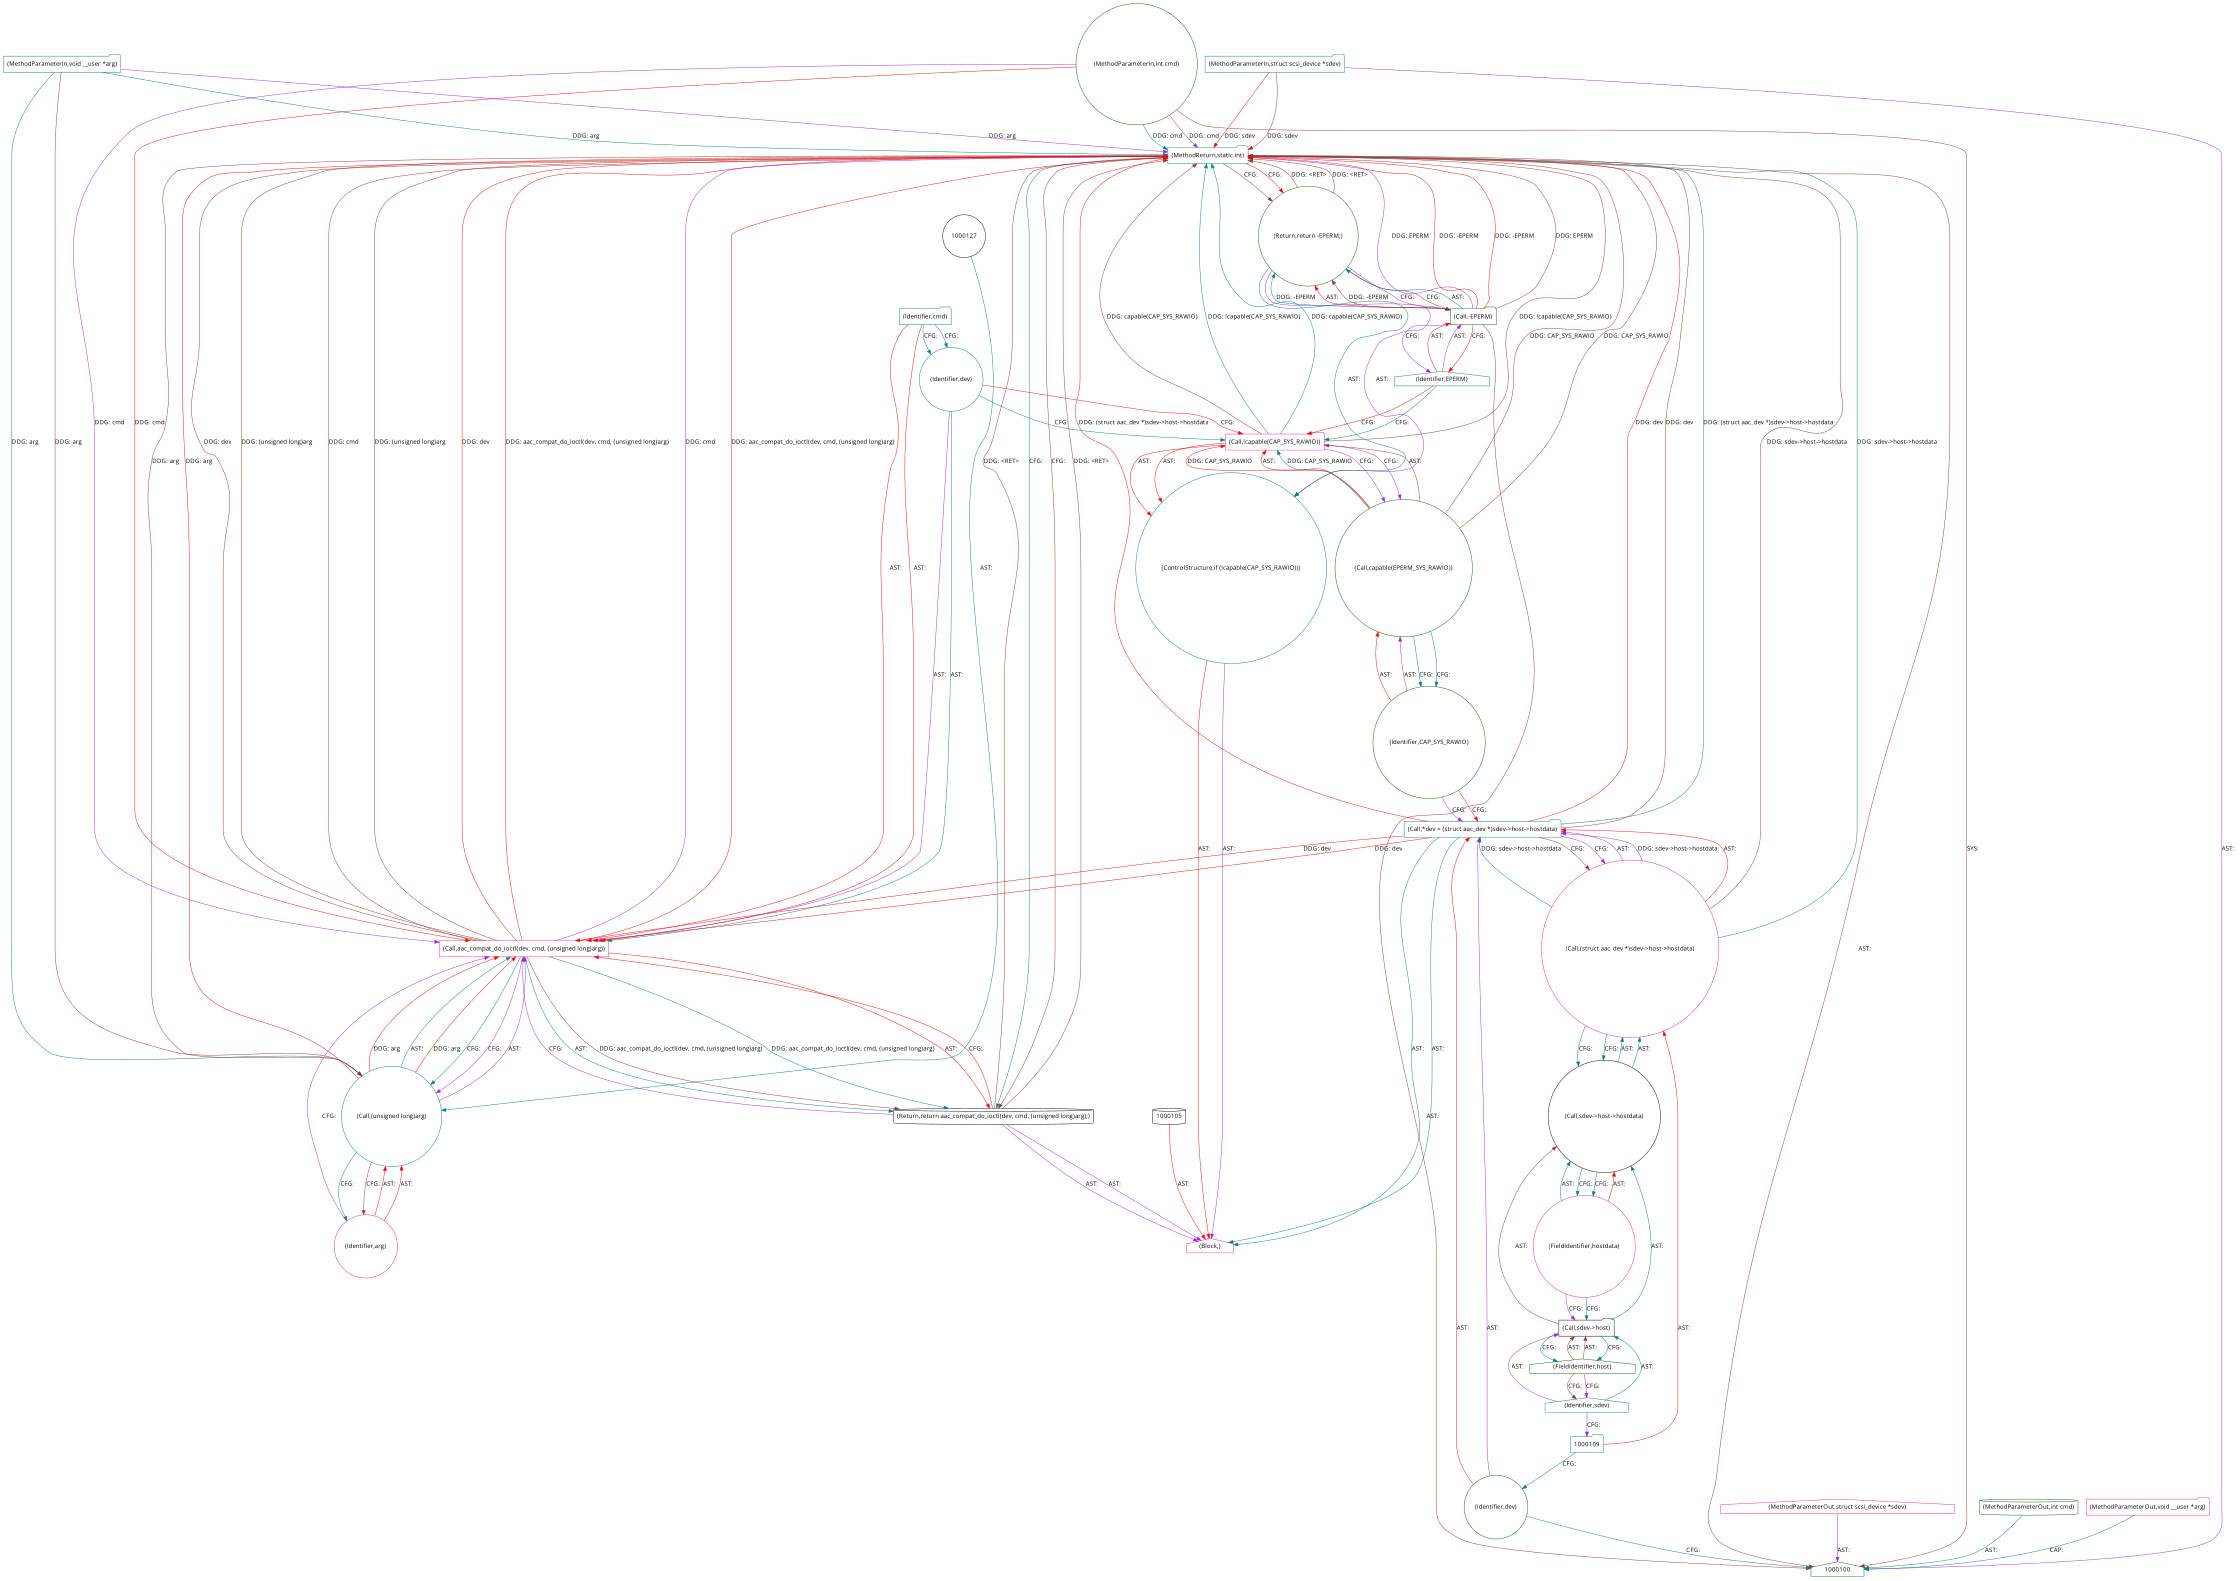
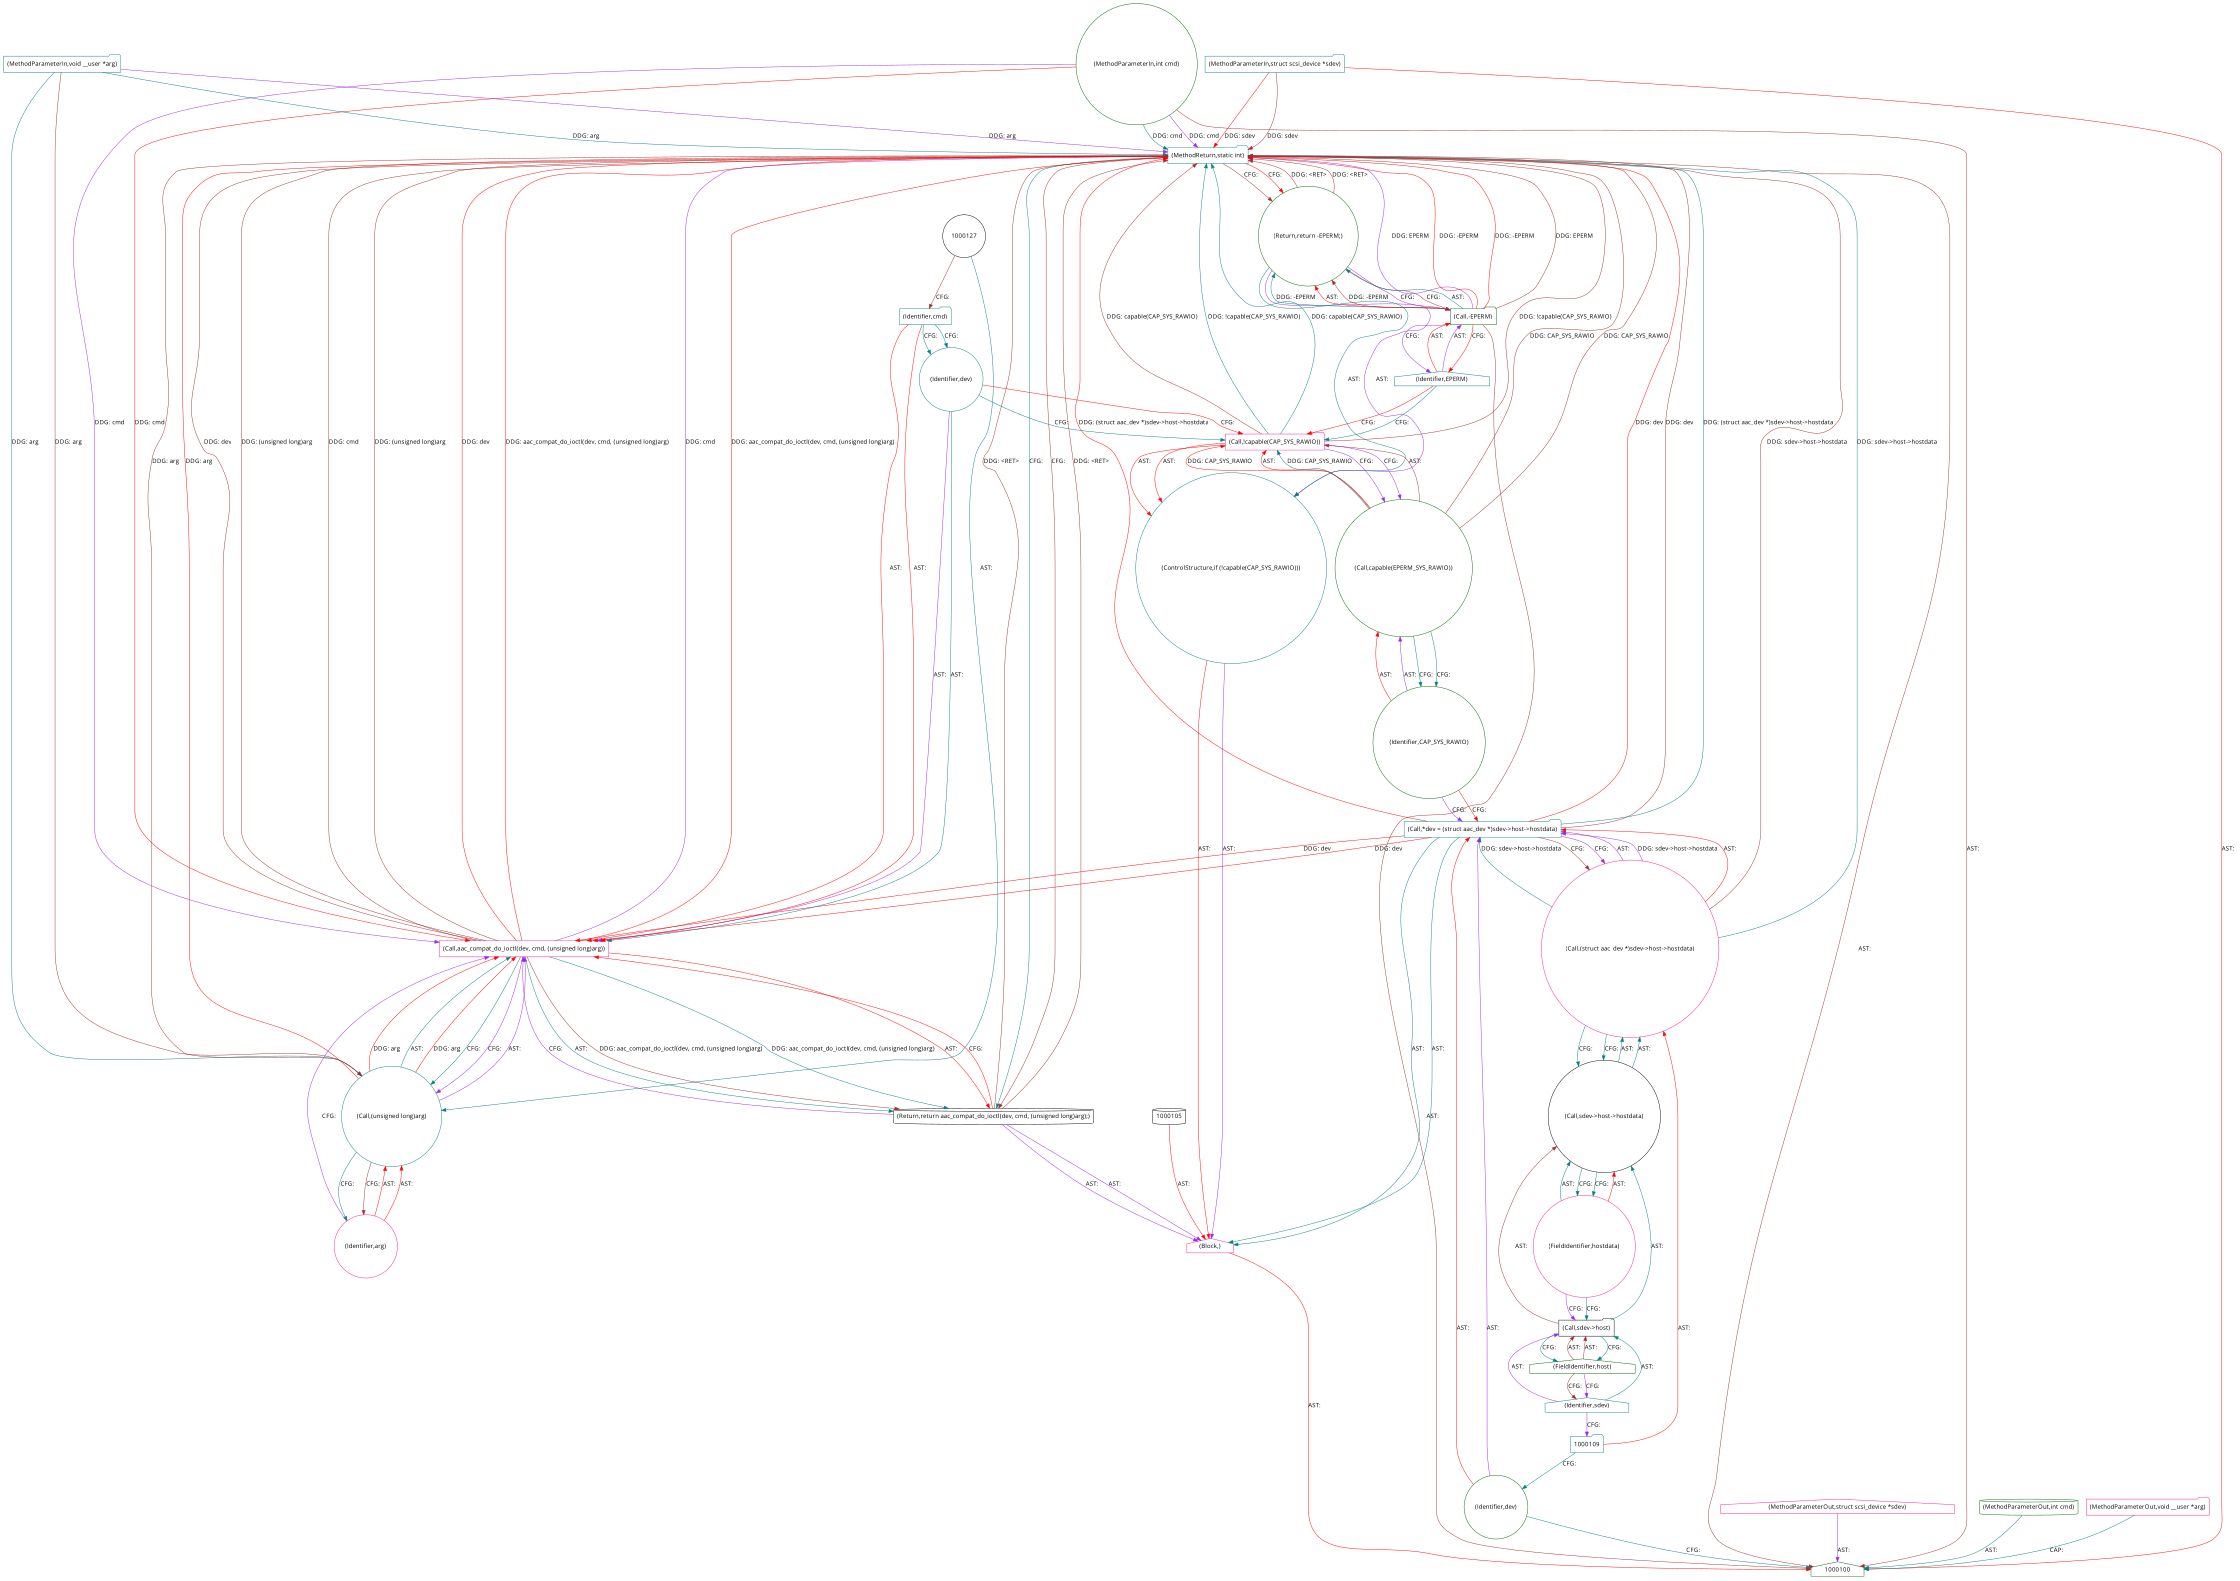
  digraph {
    fontname="Open Sans"
    node [color=teal fontname="Open Sans" shape=circle]
    edge [color=teal fontname="Open Sans"]
    n1 [label="(MethodReturn,static int)" shape=folder]
    n2 [color=darkgreen label="(Return,return -EPERM;)"]
    n3 [color=black label="(Return,return aac_compat_do_ioctl(dev, cmd, (unsigned long)arg);)" shape=cylinder]
    1000100 [color=darkgreen shape=house]
    n5 [label="(ControlStructure,if (!capable(CAP_SYS_RAWIO)))"]
    n6 [color=darkgreen label="(Call,-EPERM)" shape=folder]
    n7 [color=deeppink label="(Call,aac_compat_do_ioctl(dev, cmd, (unsigned long)arg))" shape=folder]
    n8 [color=deeppink label="(Block,)" shape=house]
    n9 [label="(MethodParameterIn,struct scsi_device *sdev)" shape=folder]
    n10 [color=deeppink label="(MethodParameterOut,struct scsi_device *sdev)" shape=house]
    n11 [color=darkgreen label="(MethodParameterIn,int cmd)"]
    n12 [label="(Call,(unsigned long)arg)"]
    n13 [color=darkgreen label="(MethodParameterOut,int cmd)" shape=cylinder]
    n14 [label="(MethodParameterIn,void __user *arg)" shape=folder]
    n15 [color=deeppink label="(Identifier,arg)"]
    n16 [color=deeppink label="(MethodParameterOut,void __user *arg)" shape=folder]
    n17 [label="(Call,*dev = (struct aac_dev *)sdev->host->hostdata)" shape=folder]
    n18 [color=deeppink label="(Call,(struct aac_dev *)sdev->host->hostdata)"]
    n19 [color=black label="(Call,sdev->host->hostdata)"]
    n20 [color=darkgreen label="(Identifier,dev)"]
    n21 [color=deeppink label="(FieldIdentifier,hostdata)"]
    n22 [color=black label="(Call,sdev->host)" shape=folder]
    n23 [color=darkgreen label="(FieldIdentifier,host)" shape=house]
    n24 [label="(Identifier,sdev)" shape=house]
    1000109 [shape=folder]
    n26 [color=darkgreen label="(Identifier,CAP_SYS_RAWIO)"]
    n27 [color=darkgreen label="(Call,capable(EPERM_SYS_RAWIO))"]
    n28 [color=deeppink label="(Call,!capable(CAP_SYS_RAWIO))" shape=folder]
    n29 [label="(Identifier,EPERM)" shape=house]
    n30 [label="(Identifier,dev)"]
    n31 [label="(Identifier,cmd)" shape=folder]
    1000127 [color=black]
    1000105 [color=black shape=cylinder]
    n1 -> n2 [color=brown label="CFG: "]
    n1 -> n2 [color=red label="CFG: "]
    n1 -> n3 [label="CFG: "]
    n1 -> n3 [color=brown label="CFG: "]
    n1 -> 1000100 [color=brown label="AST: "]
    n2 -> n1 [color=brown label="DDG: <RET>"]
    n2 -> n1 [color=brown label="DDG: <RET>"]
    n2 -> n5 [color=purple label="AST: "]
    n2 -> n5 [label="AST: "]
    n2 -> n6 [color=purple label="CFG: "]
    n2 -> n6 [color=brown label="CFG: "]
    n3 -> n1 [color=brown label="DDG: <RET>"]
    n3 -> n1 [color=brown label="DDG: <RET>"]
    n3 -> n7 [color=red label="CFG: "]
    n3 -> n7 [color=purple label="CFG: "]
    n3 -> n8 [color=purple label="AST: "]
    n3 -> n8 [color=purple label="AST: "]
    n5 -> n8 [color=purple label="AST: "]
    n5 -> n8 [color=red label="AST: "]
    n6 -> n1 [color=purple label="DDG: EPERM"]
    n6 -> n1 [color=red label="DDG: -EPERM"]
    n6 -> n1 [color=brown label="DDG: EPERM"]
    n6 -> n1 [color=red label="DDG: -EPERM"]
    n6 -> n2 [label="AST: "]
    n6 -> n2 [label="DDG: -EPERM"]
    n6 -> n2 [color=red label="AST: "]
    n6 -> n2 [color=brown label="DDG: -EPERM"]
    n6 -> 1000100 [color=brown label="AST: "]
    n6 -> n29 [color=red label="CFG: "]
    n6 -> n29 [color=purple label="CFG: "]
    n7 -> n1 [color=brown label="DDG: (unsigned long)arg"]
    n7 -> n1 [color=purple label="DDG: cmd"]
    n7 -> n1 [color=red label="DDG: aac_compat_do_ioctl(dev, cmd, (unsigned long)arg)"]
    n7 -> n1 [color=brown label="DDG: dev"]
    n7 -> n1 [color=brown label="DDG: (unsigned long)arg"]
    n7 -> n1 [color=brown label="DDG: cmd"]
    n7 -> n1 [color=red label="DDG: aac_compat_do_ioctl(dev, cmd, (unsigned long)arg)"]
    n7 -> n1 [color=red label="DDG: dev"]
    n7 -> n3 [label="AST: "]
    n7 -> n3 [color=brown label="DDG: aac_compat_do_ioctl(dev, cmd, (unsigned long)arg)"]
    n7 -> n3 [color=red label="AST: "]
    n7 -> n3 [label="DDG: aac_compat_do_ioctl(dev, cmd, (unsigned long)arg)"]
    n7 -> n12 [label="CFG: "]
    n7 -> n12 [color=purple label="CFG: "]
+   n8 -> 1000100 [color=red label="AST: "]
    n9 -> n1 [color=brown label="DDG: sdev"]
    n9 -> n1 [color=red label="DDG: sdev"]
-   n9 -> 1000100 [color=purple label="AST: "]
+   n9 -> 1000100 [color=red label="AST: "]
    n10 -> 1000100 [color=purple label="AST: "]
    n11 -> n1 [color=purple label="DDG: cmd"]
    n11 -> n1 [label="DDG: cmd"]
-   n11 -> 1000100 [color=brown label="SYS: "]
+   n11 -> 1000100 [color=brown label="AST: "]
    n11 -> n7 [color=purple label="DDG: cmd"]
    n11 -> n7 [color=red label="DDG: cmd"]
    n12 -> n1 [color=brown label="DDG: arg"]
    n12 -> n1 [color=red label="DDG: arg"]
    n12 -> n7 [color=purple label="AST: "]
    n12 -> n7 [color=red label="DDG: arg"]
    n12 -> n7 [label="AST: "]
    n12 -> n7 [color=red label="DDG: arg"]
    n12 -> n15 [label="CFG: "]
    n12 -> n15 [color=brown label="CFG: "]
    n13 -> 1000100 [label="AST: "]
    n14 -> n1 [label="DDG: arg"]
    n14 -> n1 [color=purple label="DDG: arg"]
    n14 -> n12 [label="DDG: arg"]
    n14 -> n12 [color=brown label="DDG: arg"]
    n15 -> n7 [color=purple label="CFG: "]
    n15 -> n12 [color=red label="AST: "]
    n15 -> n12 [color=red label="AST: "]
    n16 -> 1000100 [label="CAP: "]
    n17 -> n1 [color=red label="DDG: (struct aac_dev *)sdev->host->hostdata"]
    n17 -> n1 [color=brown label="DDG: dev"]
    n17 -> n1 [label="DDG: (struct aac_dev *)sdev->host->hostdata"]
    n17 -> n1 [color=red label="DDG: dev"]
    n17 -> n7 [color=red label="DDG: dev"]
    n17 -> n7 [color=red label="DDG: dev"]
    n17 -> n8 [label="AST: "]
    n17 -> n8 [label="AST: "]
    n17 -> n18 [color=brown label="CFG: "]
    n17 -> n18 [color=purple label="CFG: "]
    n18 -> n1 [color=brown label="DDG: sdev->host->hostdata"]
    n18 -> n1 [label="DDG: sdev->host->hostdata"]
    n18 -> n17 [color=purple label="AST: "]
    n18 -> n17 [color=purple label="DDG: sdev->host->hostdata"]
    n18 -> n17 [color=red label="AST: "]
    n18 -> n17 [label="DDG: sdev->host->hostdata"]
    n18 -> n19 [label="CFG: "]
    n18 -> n19 [label="CFG: "]
    n19 -> n18 [label="AST: "]
    n19 -> n18 [label="AST: "]
    n19 -> n21 [label="CFG: "]
    n19 -> n21 [label="CFG: "]
    n20 -> 1000100 [label="CFG: "]
    n20 -> n17 [color=red label="AST: "]
    n20 -> n17 [color=purple label="AST: "]
    n21 -> n19 [color=red label="AST: "]
    n21 -> n19 [label="AST: "]
    n21 -> n22 [label="CFG: "]
    n21 -> n22 [color=purple label="CFG: "]
    n22 -> n19 [color=brown label="AST: "]
    n22 -> n19 [label="AST: "]
    n22 -> n23 [label="CFG: "]
    n22 -> n23 [label="CFG: "]
    n23 -> n22 [color=brown label="AST: "]
    n23 -> n22 [color=brown label="AST: "]
    n23 -> n24 [color=purple label="CFG: "]
    n23 -> n24 [color=brown label="CFG: "]
    n24 -> n22 [color=purple label="AST: "]
    n24 -> n22 [label="AST: "]
    n24 -> 1000109 [color=purple label="CFG: "]
    1000109 -> n18 [color=red label="AST: "]
    1000109 -> n20 [label="CFG: "]
    n26 -> n17 [color=red label="CFG: "]
    n26 -> n17 [color=purple label="CFG: "]
    n26 -> n27 [color=red label="AST: "]
    n26 -> n27 [color=purple label="AST: "]
    n27 -> n1 [color=brown label="DDG: CAP_SYS_RAWIO"]
    n27 -> n1 [color=brown label="DDG: CAP_SYS_RAWIO"]
    n27 -> n26 [label="CFG: "]
    n27 -> n26 [label="CFG: "]
    n27 -> n28 [color=brown label="AST: "]
    n27 -> n28 [color=red label="DDG: CAP_SYS_RAWIO"]
    n27 -> n28 [color=red label="AST: "]
    n27 -> n28 [label="DDG: CAP_SYS_RAWIO"]
    n28 -> n1 [label="DDG: capable(CAP_SYS_RAWIO)"]
    n28 -> n1 [color=brown label="DDG: !capable(CAP_SYS_RAWIO)"]
    n28 -> n1 [color=brown label="DDG: capable(CAP_SYS_RAWIO)"]
    n28 -> n1 [label="DDG: !capable(CAP_SYS_RAWIO)"]
    n28 -> n5 [color=red label="AST: "]
    n28 -> n5 [color=red label="AST: "]
    n28 -> n27 [color=purple label="CFG: "]
    n28 -> n27 [color=purple label="CFG: "]
    n29 -> n6 [color=red label="AST: "]
    n29 -> n6 [color=purple label="AST: "]
    n29 -> n28 [label="CFG: "]
    n29 -> n28 [color=red label="CFG: "]
    n30 -> n7 [label="AST: "]
    n30 -> n7 [color=purple label="AST: "]
    n30 -> n28 [color=red label="CFG: "]
    n30 -> n28 [label="CFG: "]
    n31 -> n7 [color=red label="AST: "]
    n31 -> n7 [color=red label="AST: "]
    n31 -> n30 [label="CFG: "]
    n31 -> n30 [label="CFG: "]
    1000127 -> n12 [label="AST: "]
+   1000127 -> n31 [color=brown label="CFG: "]
    1000105 -> n8 [color=red label="AST: "]
  }
